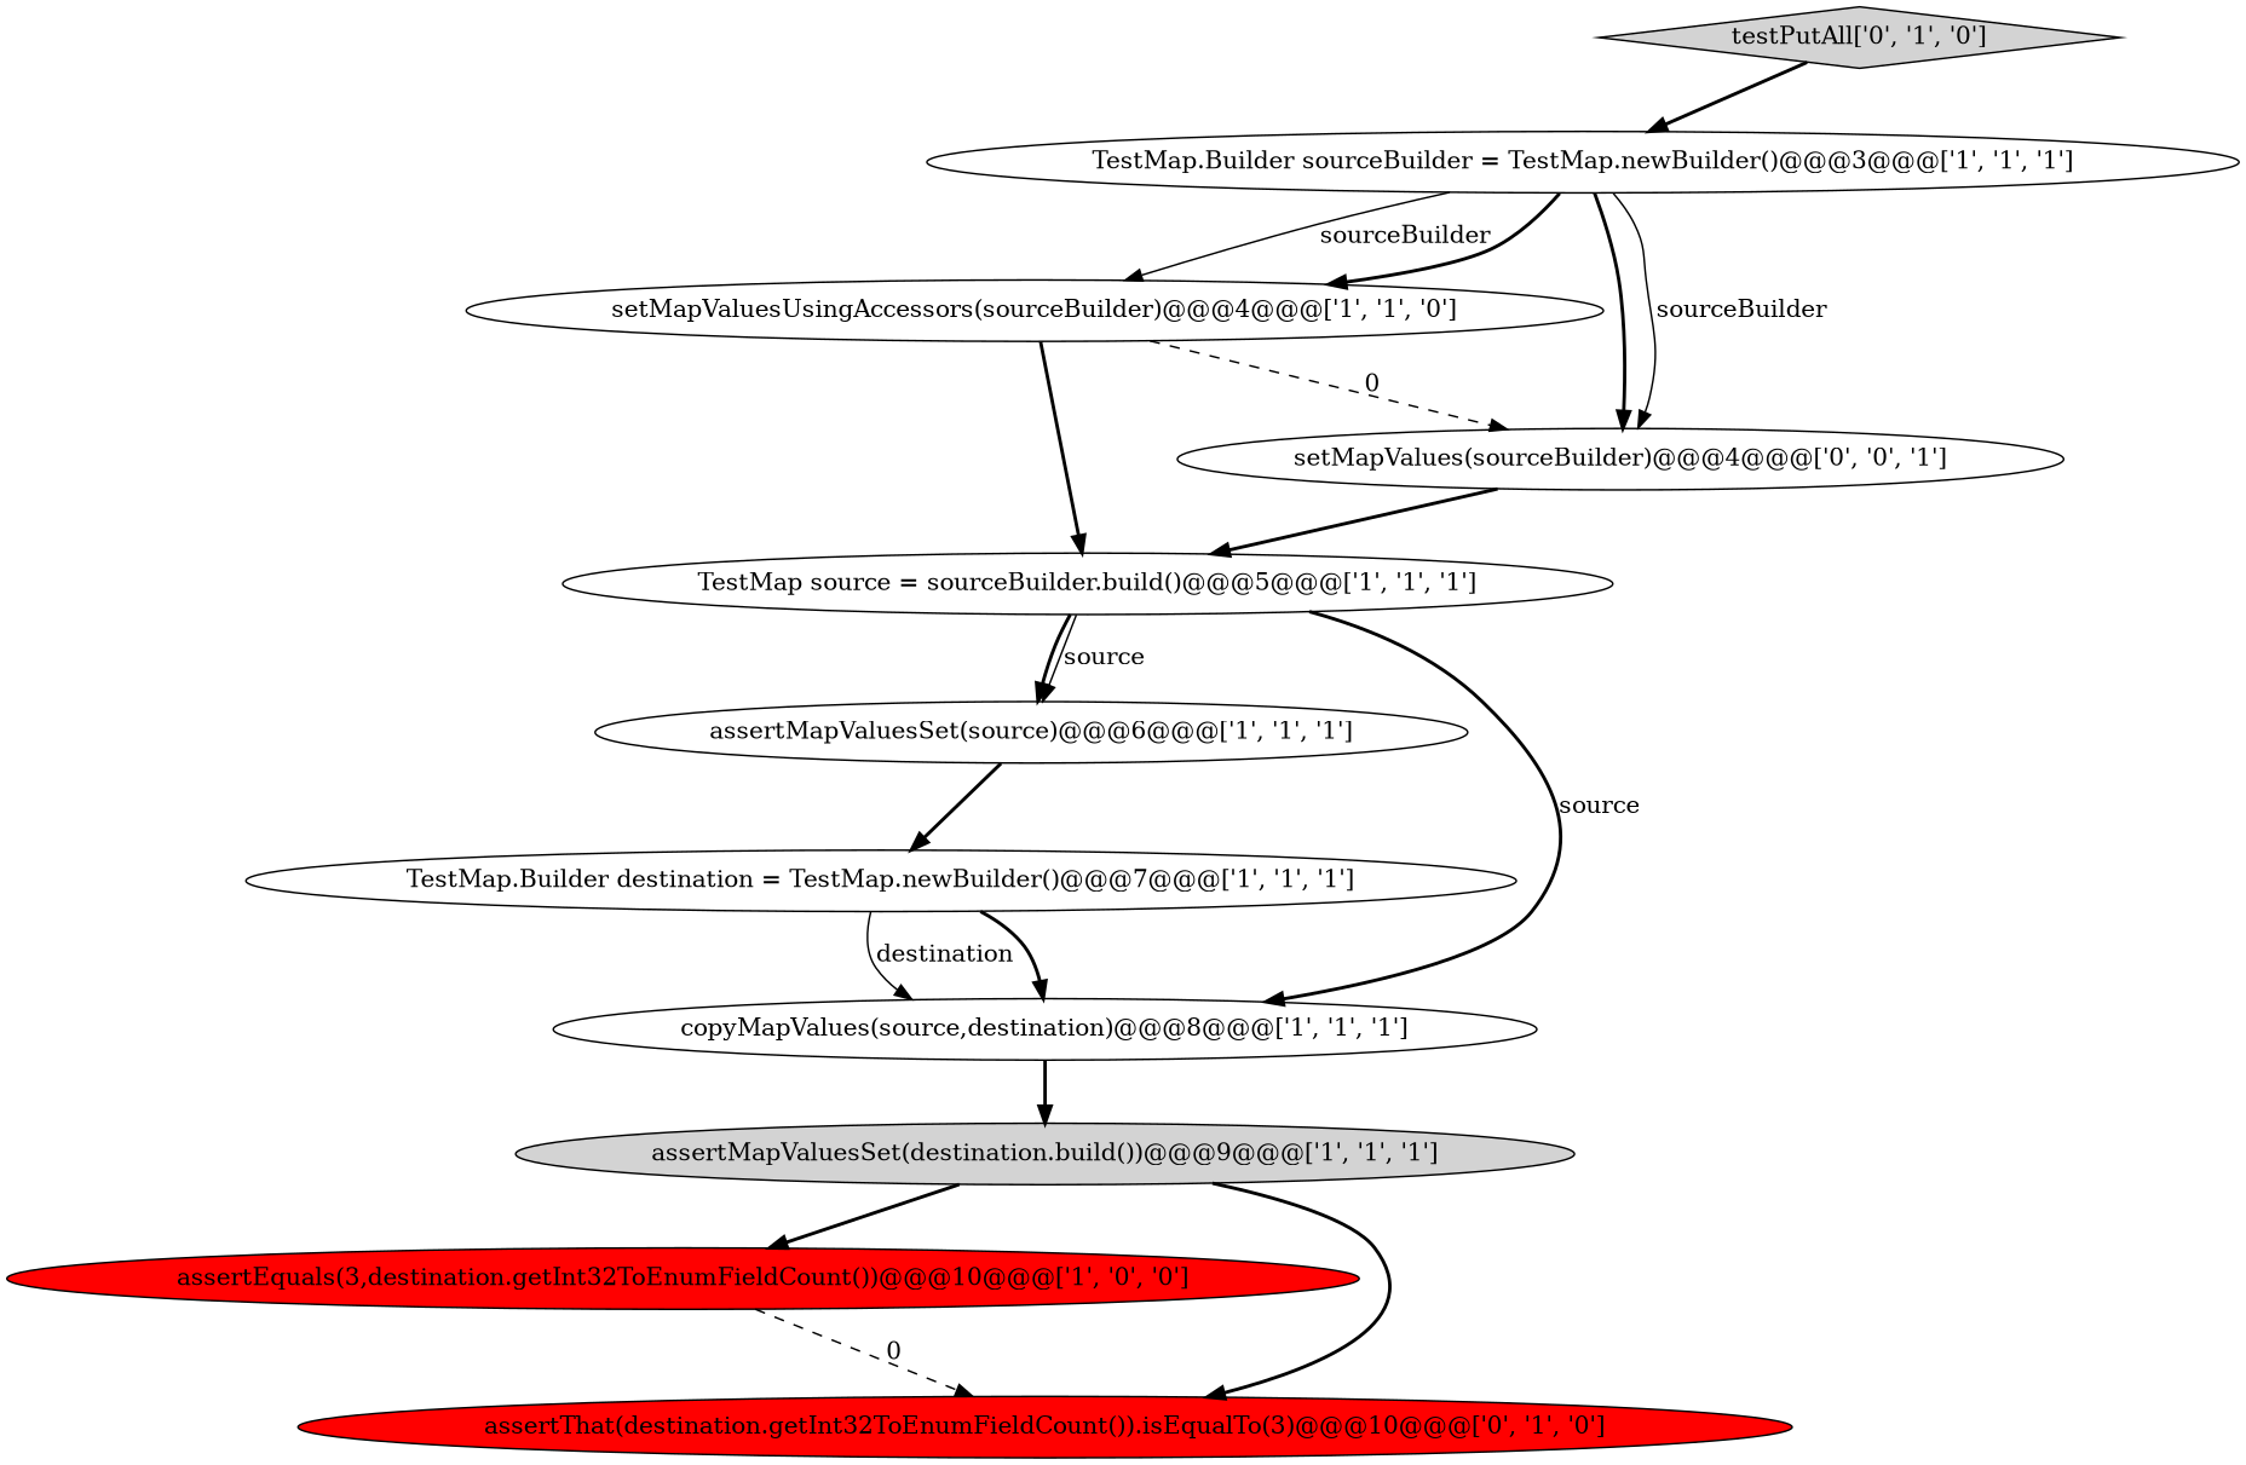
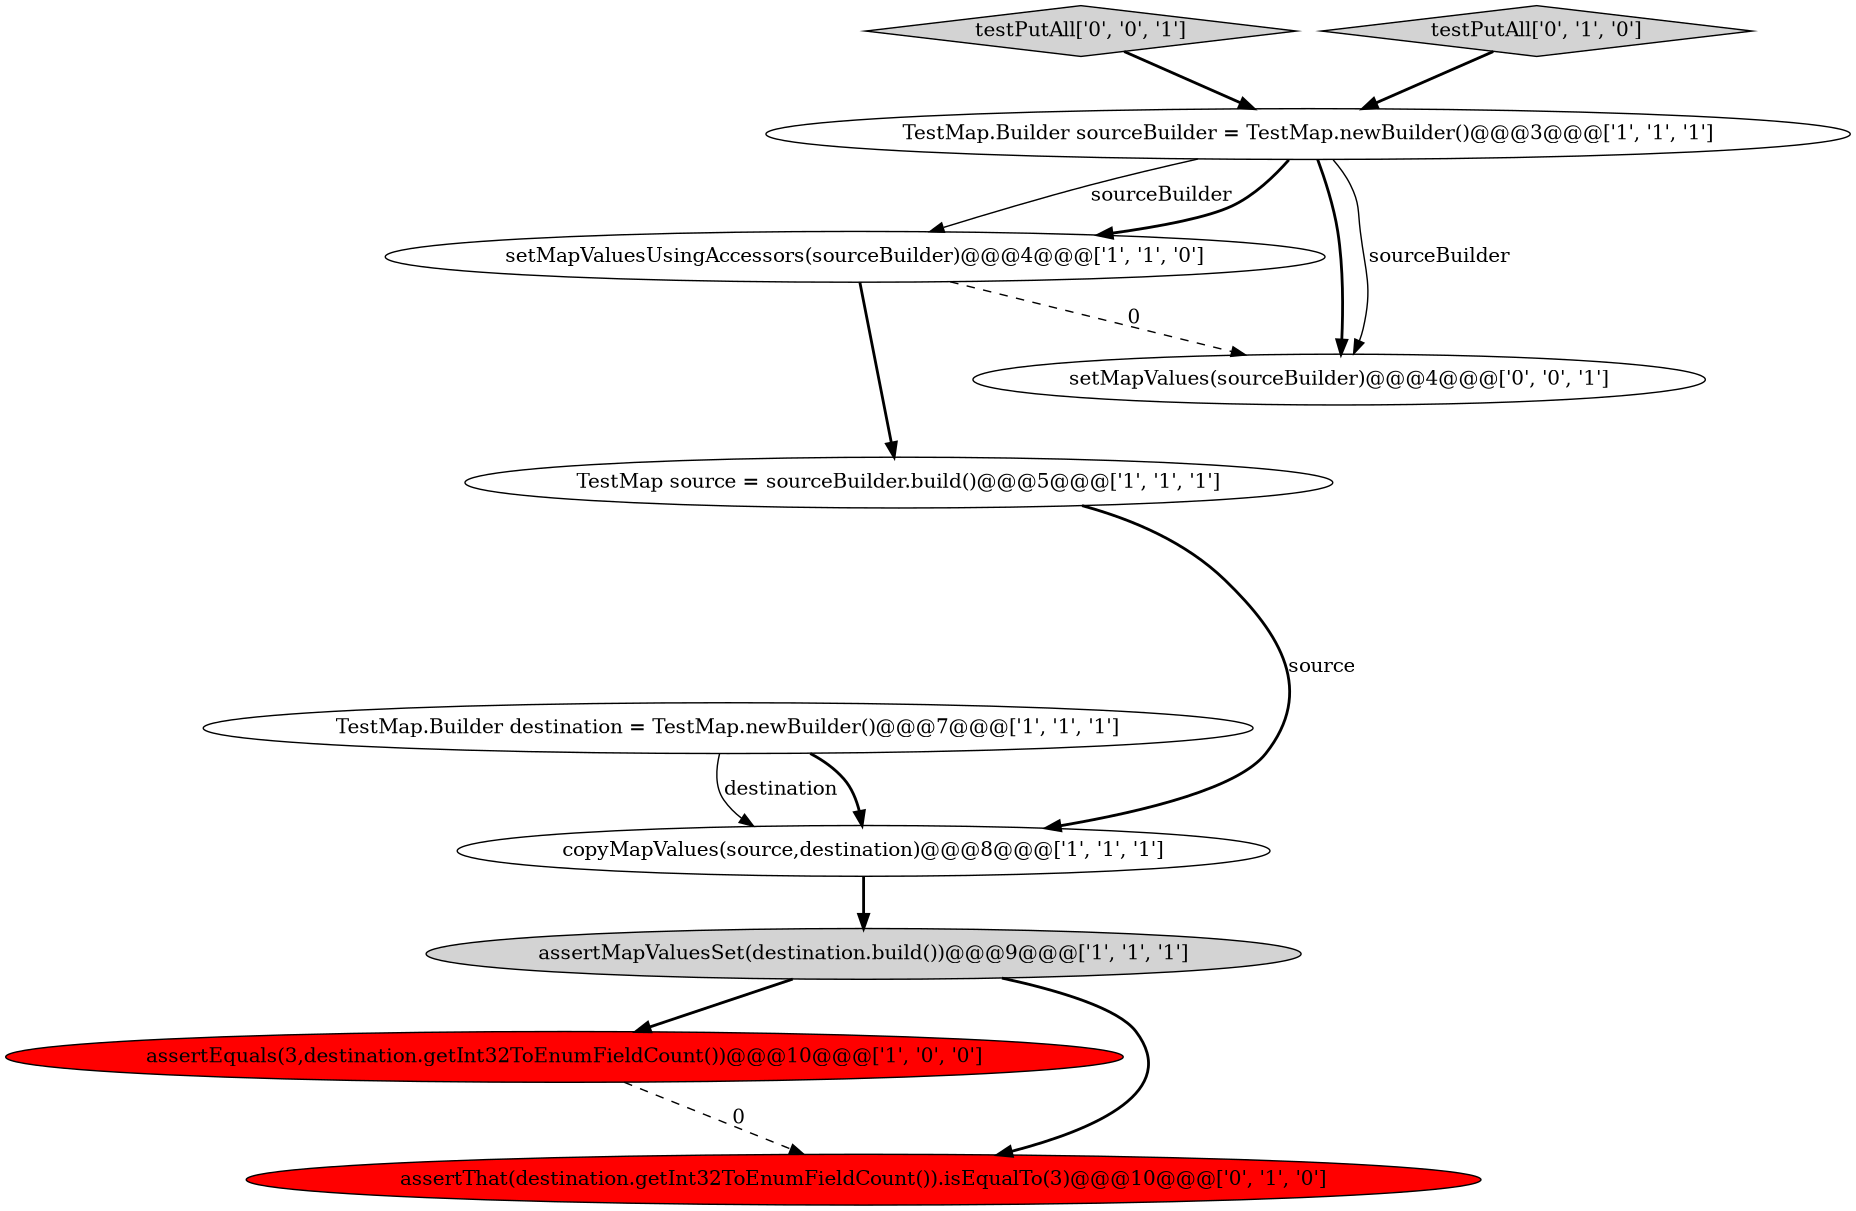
  digraph {
    node [fillcolor=white shape=ellipse style=filled]
    edge [style=bold]
    n1 [label="setMapValuesUsingAccessors(sourceBuilder)@@@4@@@['1', '1', '0']"]
    n2 [label="setMapValues(sourceBuilder)@@@4@@@['0', '0', '1']"]
    n3 [label="TestMap source = sourceBuilder.build()@@@5@@@['1', '1', '1']"]
-   n4 [label="assertMapValuesSet(source)@@@6@@@['1', '1', '1']"]
    n5 [label="copyMapValues(source,destination)@@@8@@@['1', '1', '1']"]
    n6 [fillcolor=lightgray label="assertMapValuesSet(destination.build())@@@9@@@['1', '1', '1']"]
    n7 [fillcolor=red label="assertEquals(3,destination.getInt32ToEnumFieldCount())@@@10@@@['1', '0', '0']"]
    n8 [fillcolor=red label="assertThat(destination.getInt32ToEnumFieldCount()).isEqualTo(3)@@@10@@@['0', '1', '0']"]
+   n9 [fillcolor=lightgray label="testPutAll['0', '0', '1']" shape=diamond]
    n10 [label="TestMap.Builder sourceBuilder = TestMap.newBuilder()@@@3@@@['1', '1', '1']"]
    n11 [label="TestMap.Builder destination = TestMap.newBuilder()@@@7@@@['1', '1', '1']"]
    n12 [fillcolor=lightgray label="testPutAll['0', '1', '0']" shape=diamond]
    n1 -> n2 [label=0 style=dashed]
    n1 -> n3
-   n2 -> n3
-   n3 -> n4
-   n3 -> n4 [label=source style=solid]
    n3 -> n5 [label=source]
-   n4 -> n11
    n5 -> n6
    n6 -> n7
    n6 -> n8
    n7 -> n8 [label=0 style=dashed]
+   n9 -> n10
    n10 -> n1 [label=sourceBuilder style=solid]
    n10 -> n1
    n10 -> n2
    n10 -> n2 [label=sourceBuilder style=solid]
    n11 -> n5
    n11 -> n5 [label=destination style=solid]
    n12 -> n10
  }
